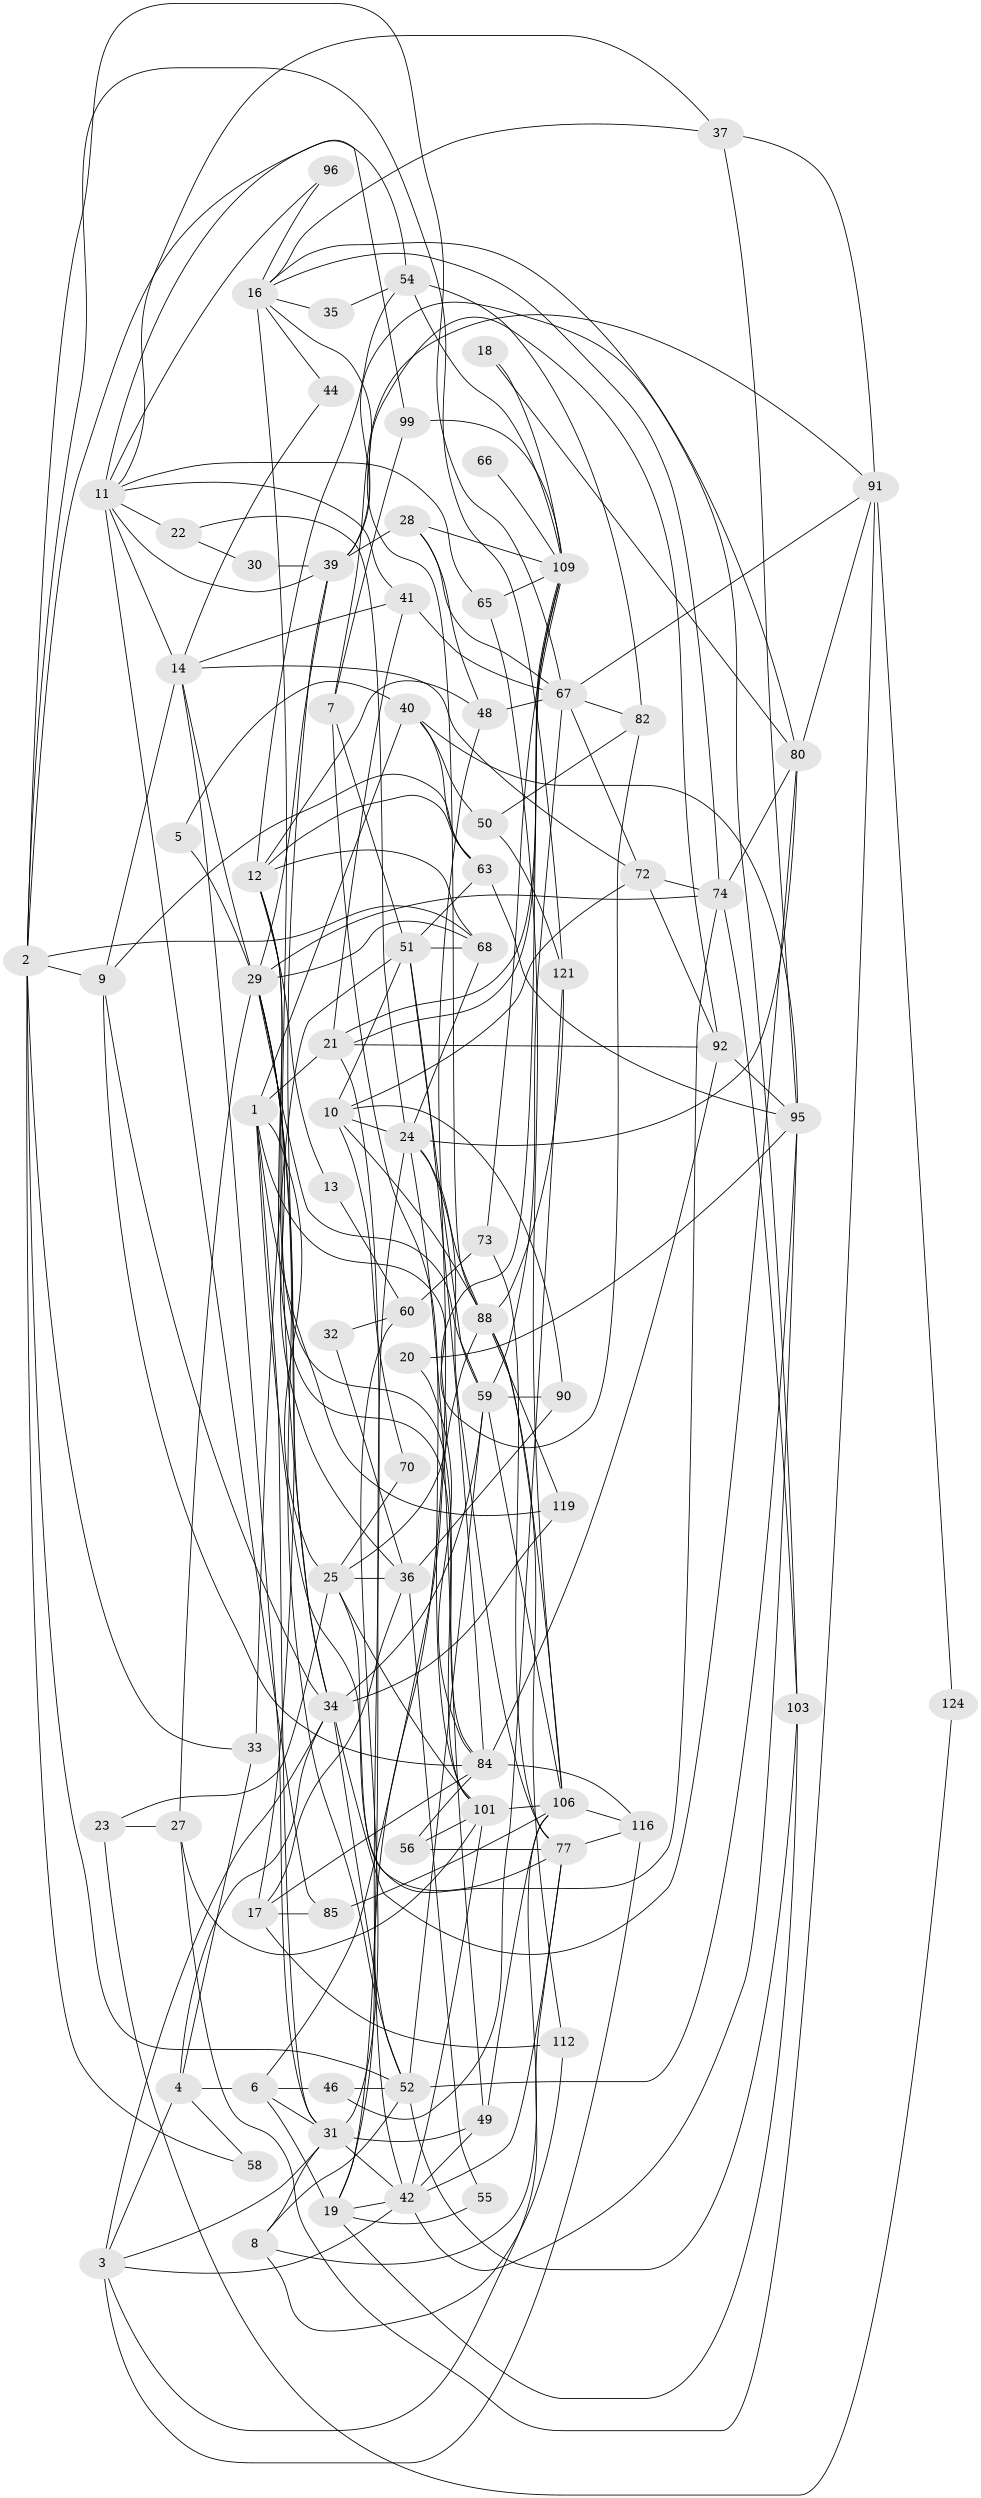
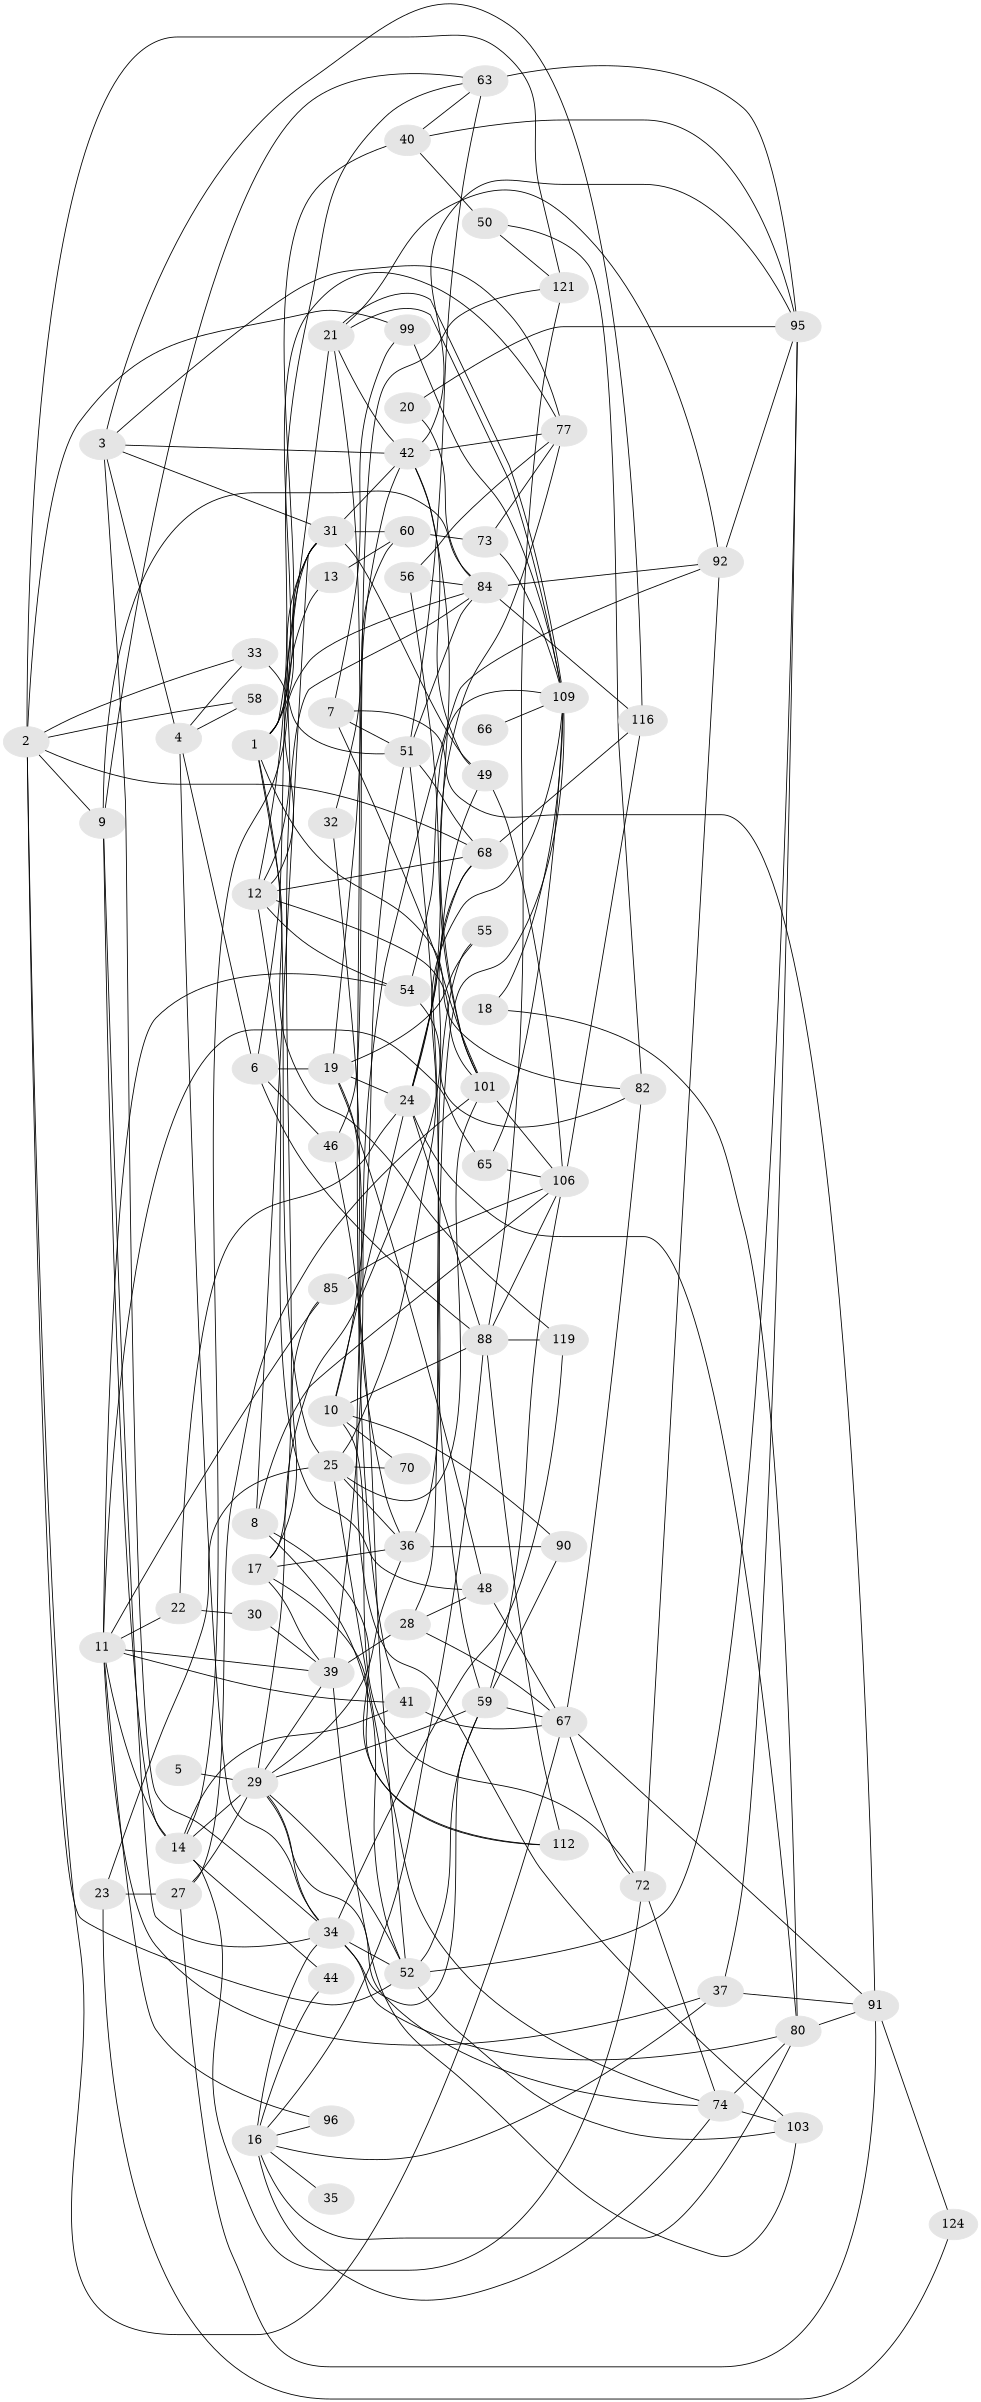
  graph {
    rankdir=LR
    node [color=gray90 style=filled]
    1 [super="+43"]
    21
    25 [super="+113"]
    31 [super="+45"]
    40 [super="+62"]
    77 [super="+86"]
    82 [super="+94"]
    119
    42 [super="+122"]
    41
    109 [super="+115"]
    92 [super="+105"]
    101 [super="+110"]
    70
    74 [super="+111"]
    36 [super="+118"]
    60
    49 [super="+104"]
    63 [super="+75"]
    95
    50
    2 [super="+15"]
    9
    33
    52 [super="+108"]
    58 [super="+97"]
    67 [super="+69"]
    68 [super="+107"]
    99
    121
    34 [super="+57"]
    14 [super="+26"]
    84 [super="+117"]
    51 [super="+79"]
    103
    59 [super="+125"]
    91
    72
    116
    3 [super="+93"]
    4 [super="+71"]
    6 [super="+78"]
    80 [super="+87"]
    19 [super="+64"]
    46
    88 [super="+120"]
    29 [super="+76"]
    39 [super="+100"]
    5
    24 [super="+114"]
    48
    55
    106 [super="+123"]
    112
    7 [super="+47"]
    124
    8
    44
    10 [super="+89"]
    90
    56
    11 [super="+83"]
    22
    37
    54 [super="+102"]
    65
    85
    96
    30
    28 [super="+38"]
    12 [super="+98"]
    13
    73
    16 [super="+81"]
    35
    17 [super="+53"]
    66
    18
    20
    23
    27 [super="+61"]
    32
    1 -- 21
    1 -- 25
    1 -- 31
    1 -- 40
    1 -- 77
    1 -- 82
    1 -- 119
    21 -- 42
    21 -- 41
    21 -- 109
    21 -- 109
    21 -- 92
    25 -- 109
    25 -- 101
    25 -- 70
    25 -- 74
    25 -- 36
    31 -- 42
    31 -- 60
    31 -- 49
    40 -- 63
    40 -- 95
    40 -- 50
    42 -- 77
    42 -- 101
    42 -- 49
    42 -- 95
    41 -- 67
    92 -- 95
    101 -- 106
    74 -- 103
    74 -- 80
    36 -- 55
    36 -- 90
    60 -- 73
    49 -- 106
    63 -- 95
    50 -- 82
    50 -- 121
    2 -- 9
    2 -- 33
    2 -- 52
    2 -- 58
    2 -- 67
    2 -- 68
    2 -- 99
    2 -- 121
    9 -- 63
    9 -- 34
    9 -- 14
    9 -- 84
    33 -- 51
    52 -- 95
    52 -- 103
    52 -- 59
    67 -- 82
    67 -- 91
    67 -- 72
-   77 -- 116
+   68 -- 116
    99 -- 109
    34 -- 119
    34 -- 52
    34 -- 59
    34 -- 80
    14 -- 31
    14 -- 41
    14 -- 72
    14 -- 29
    14 -- 44
    84 -- 92
    84 -- 116
    51 -- 63
    51 -- 68
    51 -- 84
    51 -- 59
    59 -- 67
    59 -- 106
    59 -- 90
    91 -- 124
    72 -- 92
    72 -- 74
    3 -- 31
    3 -- 77
    3 -- 42
    3 -- 34
    3 -- 116
    3 -- 4
    4 -- 33
    4 -- 58
    4 -- 34
    4 -- 6
    6 -- 31
    6 -- 19
    6 -- 46
    6 -- 88
    80 -- 91
    19 -- 42
    19 -- 103
    19 -- 24
    19 -- 48
    19 -- 55
    46 -- 52
    46 -- 121
    88 -- 119
    88 -- 121
    88 -- 106
    88 -- 112
    29 -- 74
    29 -- 36
    29 -- 52
    29 -- 68
    29 -- 34
    29 -- 59
    29 -- 39
    39 -- 92
    39 -- 103
    39 -- 28 [weight=2]
-   5 -- 40
    5 -- 29 [weight=2]
    24 -- 77
    24 -- 49
    24 -- 68
    24 -- 80
    24 -- 88
    48 -- 67
    106 -- 116
    7 -- 101
    7 -- 99
    7 -- 51
    7 -- 91
    8 -- 31
    8 -- 52
    8 -- 106
    8 -- 112
    10 -- 70
    10 -- 51
    10 -- 72
    10 -- 88
    10 -- 24
    10 -- 90
    56 -- 77
    56 -- 101
    56 -- 84
    11 -- 41
    11 -- 14
    11 -- 39
    11 -- 22
    11 -- 37
    11 -- 54
    11 -- 65
    11 -- 85
    11 -- 96
    22 -- 24
    22 -- 30
    37 -- 95
    37 -- 91
    54 -- 82
    54 -- 109
    65 -- 109
    65 -- 106
    85 -- 106
    30 -- 39
    28 -- 109
    28 -- 67
    28 -- 48
    12 -- 101
    12 -- 63
    12 -- 68
    12 -- 84
    12 -- 48
    12 -- 54
    12 -- 13
    13 -- 60
    73 -- 77
    73 -- 109
    16 -- 74
    16 -- 34
    16 -- 80
    16 -- 88
    16 -- 44
    16 -- 37
    16 -- 96
    16 -- 35
-   35 -- 54
    17 -- 36
    17 -- 84
    17 -- 39
    17 -- 112
    17 -- 85
    66 -- 109
    18 -- 109
    18 -- 80
    20 -- 95
    20 -- 84
    23 -- 25
    23 -- 124
    23 -- 27
    27 -- 101
    27 -- 91
    27 -- 29
    32 -- 36
    32 -- 60
  }
